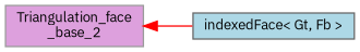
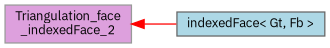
  digraph {
    rankdir=LR
    fontname="IBM Plex Sans"
    node [fontname="IBM Plex Sans" fontsize=10 shape=box style=filled]
-   n1 [color=grey60 fillcolor=plum height=0.2 label="Triangulation_face\l_base_2" width=0.4]
+   n1 [color=grey60 fillcolor=plum height=0.2 label="Triangulation_face\l_indexedFace_2" width=0.4]
    n2 [color=grey40 fillcolor=lightblue height=0.2 label="indexedFace\< Gt, Fb \>" width=0.4]
    n1 -> n2 [color=red dir=back fontname="IBM Plex Sans" fontsize=10 labelfontname=Helvetica labelfontsize=10 style=solid]
  }
